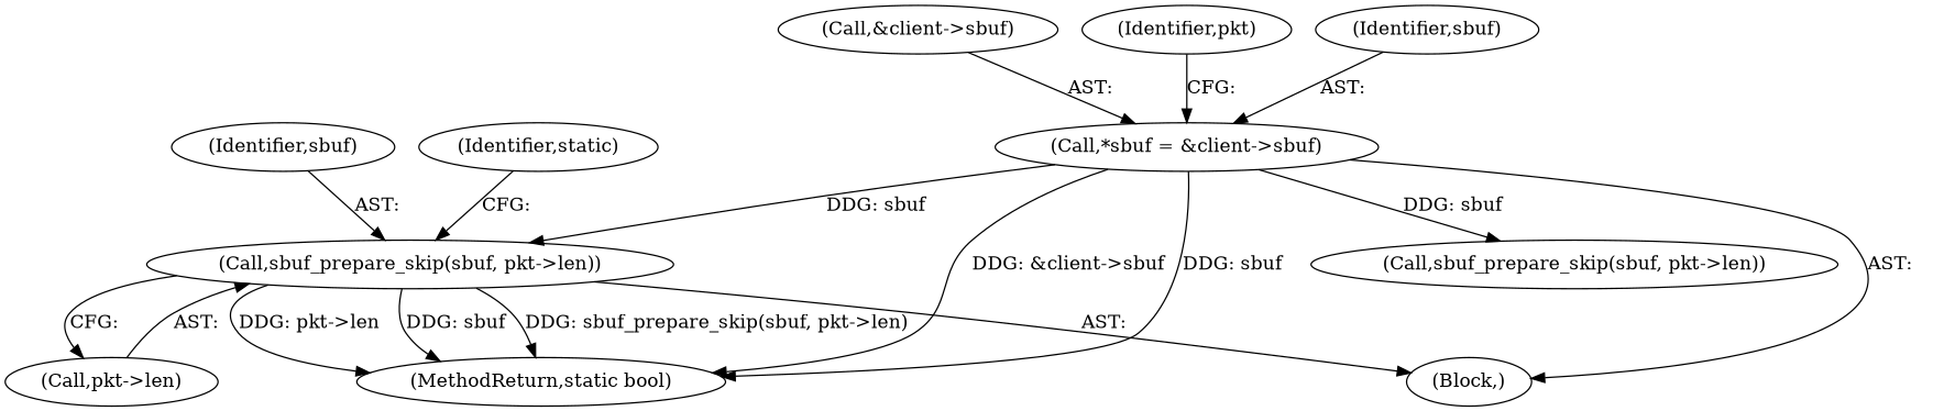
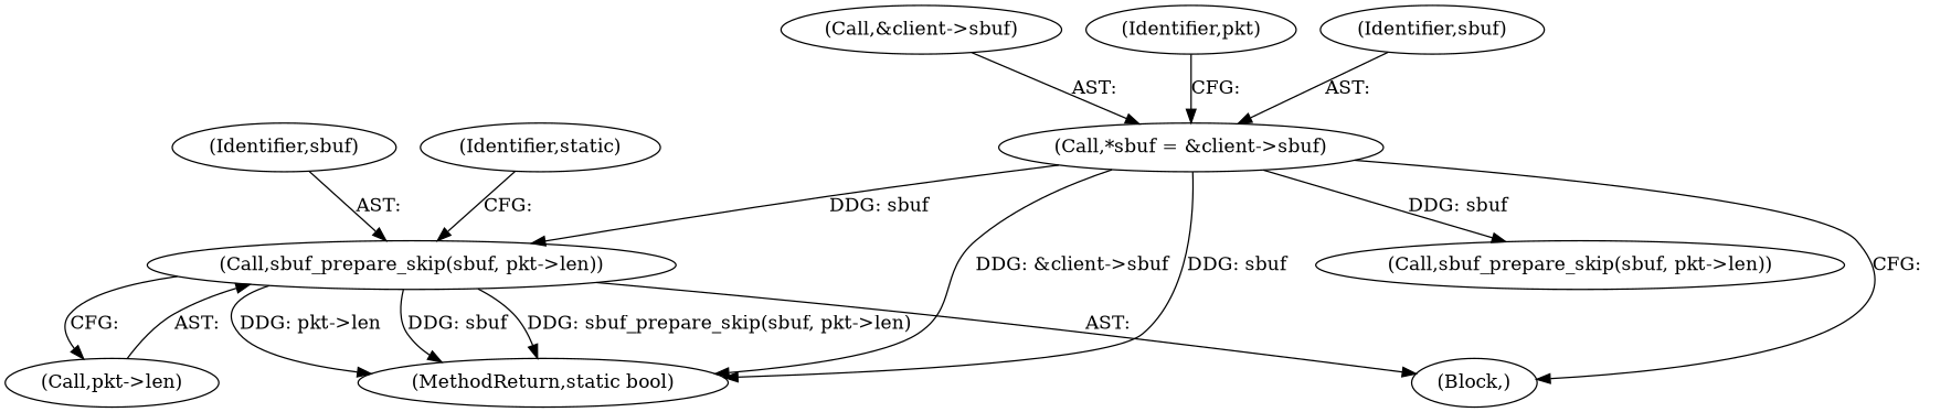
  digraph {
    n1 [label="(Call,sbuf_prepare_skip(sbuf, pkt->len))"]
    n2 [label="(Block,)"]
    n3 [label="(Call,pkt->len)"]
    n4 [label="(MethodReturn,static bool)"]
    n5 [label="(Call,*sbuf = &client->sbuf)"]
    n6 [label="(Call,sbuf_prepare_skip(sbuf, pkt->len))"]
    n7 [label="(Call,&client->sbuf)"]
    n8 [label="(Identifier,sbuf)"]
    n9 [label="(Identifier,pkt)"]
    n10 [label="(Identifier,sbuf)"]
    n11 [label="(Identifier,static)"]
    n1 -> n2 [label="AST: "]
    n1 -> n3 [label="CFG: "]
    n1 -> n4 [label="DDG: sbuf_prepare_skip(sbuf, pkt->len)"]
    n1 -> n4 [label="DDG: pkt->len"]
    n1 -> n4 [label="DDG: sbuf"]
    n3 -> n1 [label="AST: "]
    n5 -> n1 [label="DDG: sbuf"]
-   n5 -> n2 [label="AST: "]
+   n5 -> n2 [label="CFG: "]
    n5 -> n4 [label="DDG: sbuf"]
    n5 -> n4 [label="DDG: &client->sbuf"]
    n5 -> n6 [label="DDG: sbuf"]
    n7 -> n5 [label="AST: "]
    n8 -> n1 [label="AST: "]
    n9 -> n5 [label="CFG: "]
    n10 -> n5 [label="AST: "]
    n11 -> n1 [label="CFG: "]
  }
